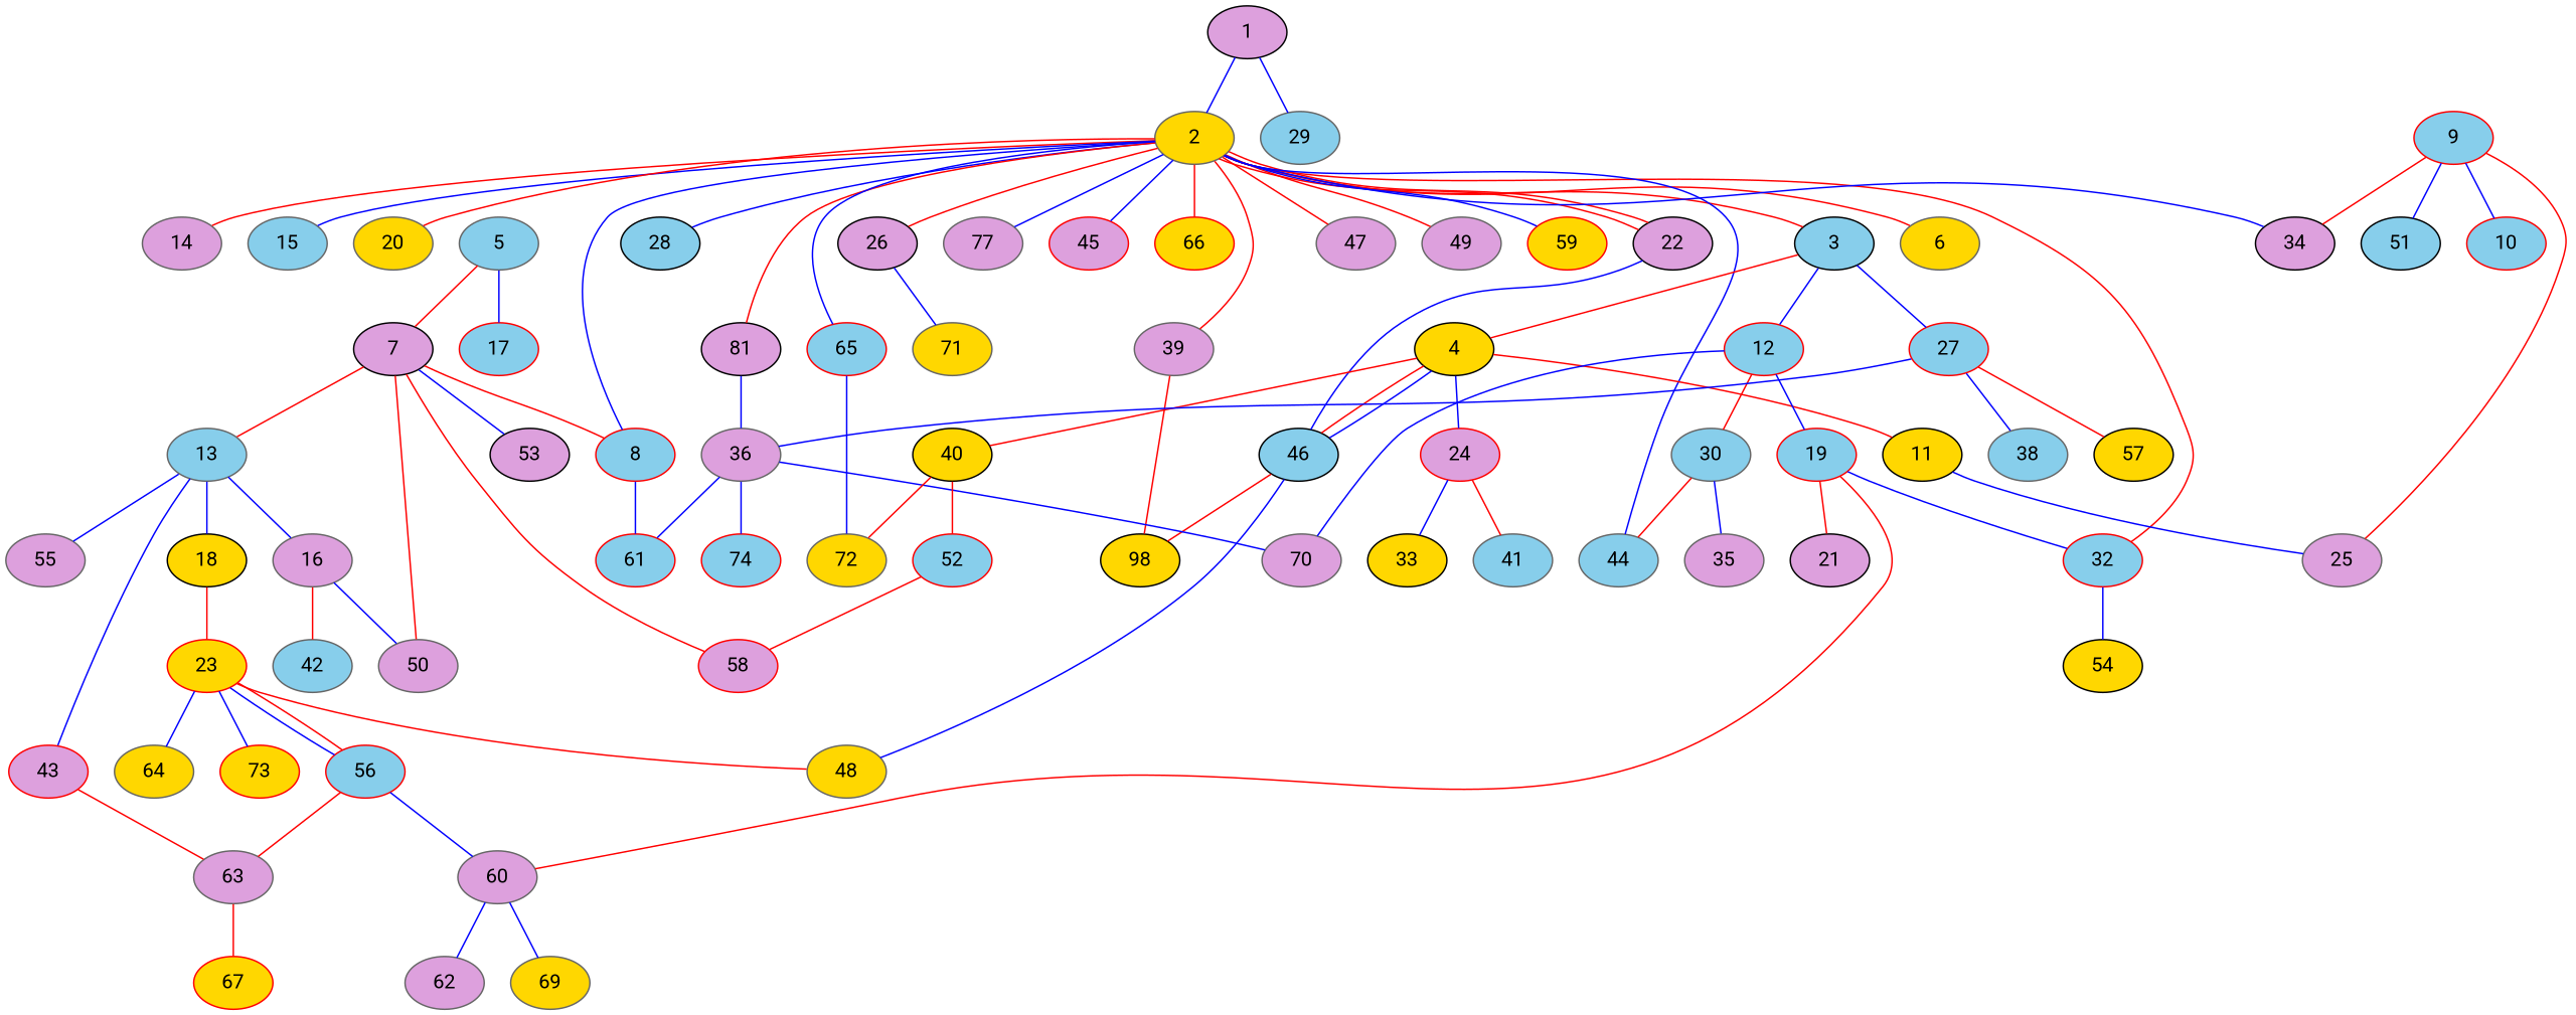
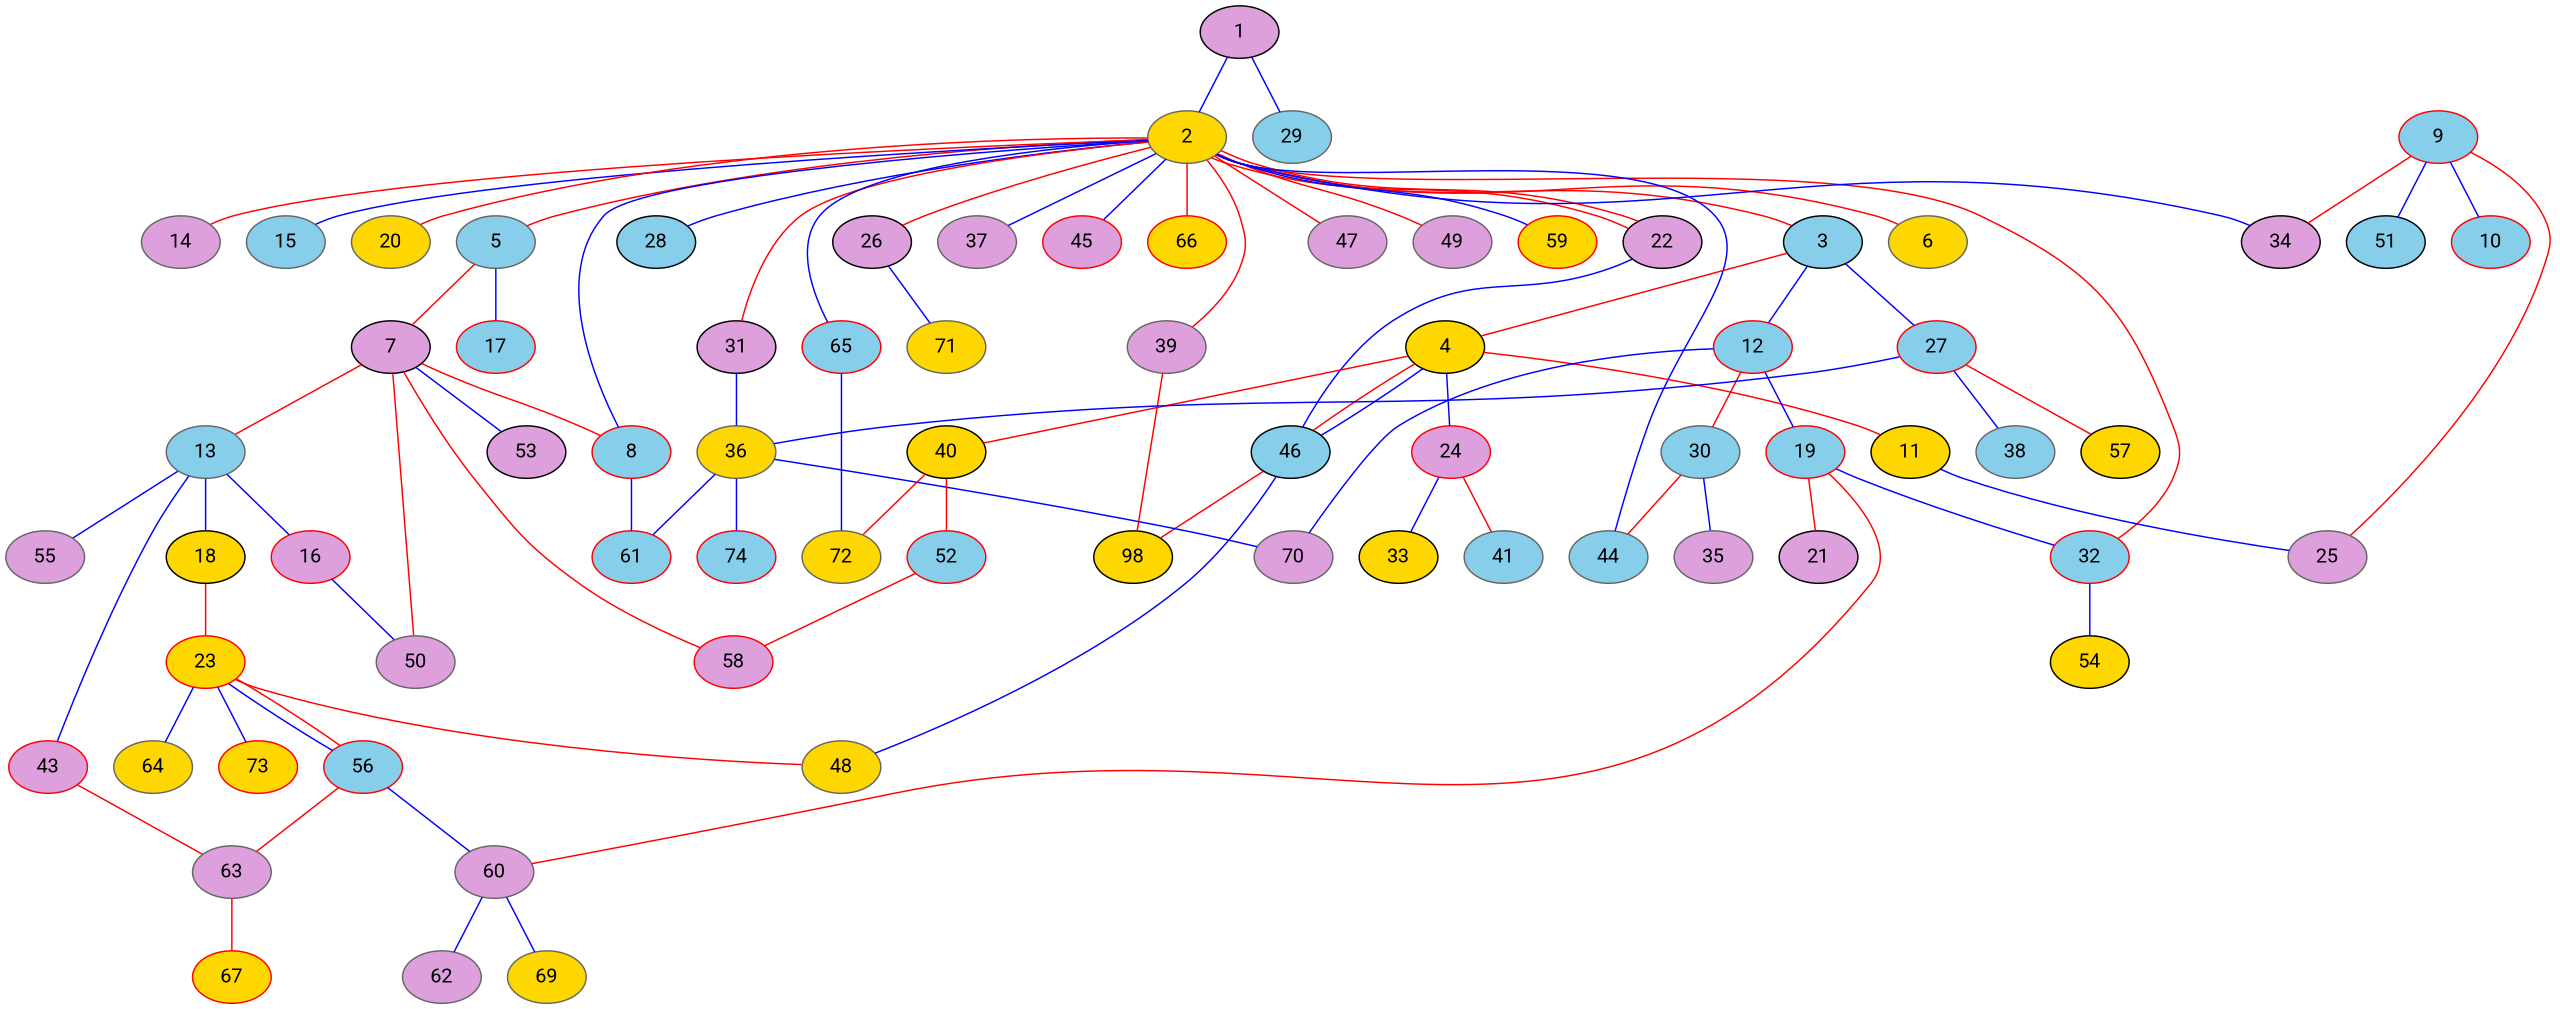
  graph {
    fontname=Roboto
    node [color=gray40 fillcolor=plum fontname=Roboto style=filled]
    edge [color=blue fontname=Roboto]
    1 [color=black]
    2 [fillcolor=gold]
    29 [fillcolor=skyblue]
    3 [color=black fillcolor=skyblue]
    5 [fillcolor=skyblue]
    6 [fillcolor=gold]
    8 [color=red fillcolor=skyblue]
    14
    15 [fillcolor=skyblue]
    20 [fillcolor=gold]
    22 [color=black]
    26 [color=black]
    28 [color=black fillcolor=skyblue]
-   31 [color=black label=81]
+   31 [color=black]
    32 [color=red fillcolor=skyblue]
-   37 [label=77]
+   37
    39
    44 [fillcolor=skyblue]
    45 [color=red]
    47
    49
    59 [color=red fillcolor=gold]
    65 [color=red fillcolor=skyblue]
    66 [color=red fillcolor=gold]
    34 [color=black]
    4 [color=black fillcolor=gold]
    12 [color=red fillcolor=skyblue]
    27 [color=red fillcolor=skyblue]
    7 [color=black]
    17 [color=red fillcolor=skyblue]
    61 [color=red fillcolor=skyblue]
    9 [color=red fillcolor=skyblue]
    10 [color=red fillcolor=skyblue]
    25
    51 [color=black fillcolor=skyblue]
    46 [color=black fillcolor=skyblue]
    71 [fillcolor=gold]
-   36
+   36 [fillcolor=gold]
    54 [color=black fillcolor=gold]
    n40 [color=black fillcolor=gold label=98]
    72 [fillcolor=gold]
    11 [color=black fillcolor=gold]
    24 [color=red]
    40 [color=black fillcolor=gold]
    19 [color=red fillcolor=skyblue]
    30 [fillcolor=skyblue]
    70
    38 [fillcolor=skyblue]
    57 [color=black fillcolor=gold]
    33 [color=black fillcolor=gold]
    41 [fillcolor=skyblue]
    52 [color=red fillcolor=skyblue]
    48 [fillcolor=gold]
    13 [fillcolor=skyblue]
    50
    53 [color=black]
    58 [color=red]
-   16
+   16 [color=red]
    18 [color=black fillcolor=gold]
    43 [color=red]
    55
    21 [color=black]
    60
    35
-   42 [fillcolor=skyblue]
    23 [color=red fillcolor=gold]
    63
    56 [color=red fillcolor=skyblue]
    64 [fillcolor=gold]
    73 [color=red fillcolor=gold]
    62
    69 [fillcolor=gold]
    74 [color=red fillcolor=skyblue]
    67 [color=red fillcolor=gold]
    1 -- 2
    1 -- 29
    2 -- 3 [color=red]
+   2 -- 5 [color=red]
    2 -- 6 [color=red]
    2 -- 8
    2 -- 14 [color=red]
    2 -- 15
    2 -- 20 [color=red]
    2 -- 22 [color=red]
    2 -- 22 [color=red]
    2 -- 26 [color=red]
    2 -- 28
    2 -- 31 [color=red]
    2 -- 32 [color=red]
    2 -- 37
    2 -- 39 [color=red]
    2 -- 44
    2 -- 45
    2 -- 47 [color=red]
    2 -- 49 [color=red]
    2 -- 59
    2 -- 65
    2 -- 66 [color=red]
    2 -- 34
    3 -- 4 [color=red]
    3 -- 12
    3 -- 27
    5 -- 7 [color=red]
    5 -- 17
    8 -- 61
    22 -- 46
    26 -- 71
    31 -- 36
    32 -- 54
    39 -- n40 [color=red]
    65 -- 72
    4 -- 46 [color=red]
    4 -- 46
    4 -- 11 [color=red]
    4 -- 24
    4 -- 40 [color=red]
    12 -- 19
    12 -- 30 [color=red]
    12 -- 70
    27 -- 36
    27 -- 38
    27 -- 57 [color=red]
    7 -- 8 [color=red]
    7 -- 13 [color=red]
    7 -- 50 [color=red]
    7 -- 53
    7 -- 58 [color=red]
    9 -- 34 [color=red]
    9 -- 10
    9 -- 25 [color=red]
    9 -- 51
    46 -- n40 [color=red]
    46 -- 48
    36 -- 61
    36 -- 70
    36 -- 74
    11 -- 25
    24 -- 33
    24 -- 41 [color=red]
    40 -- 72 [color=red]
    40 -- 52 [color=red]
    19 -- 32
    19 -- 21 [color=red]
    19 -- 60 [color=red]
    30 -- 44 [color=red]
    30 -- 35
    52 -- 58 [color=red]
    13 -- 16
    13 -- 18
    13 -- 43
    13 -- 55
    16 -- 50
-   16 -- 42 [color=red]
    18 -- 23 [color=red]
    43 -- 63 [color=red]
    60 -- 62
    60 -- 69
    23 -- 48 [color=red]
    23 -- 56
    23 -- 56 [color=red]
    23 -- 64
    23 -- 73
    63 -- 67 [color=red]
    56 -- 60
    56 -- 63 [color=red]
  }
